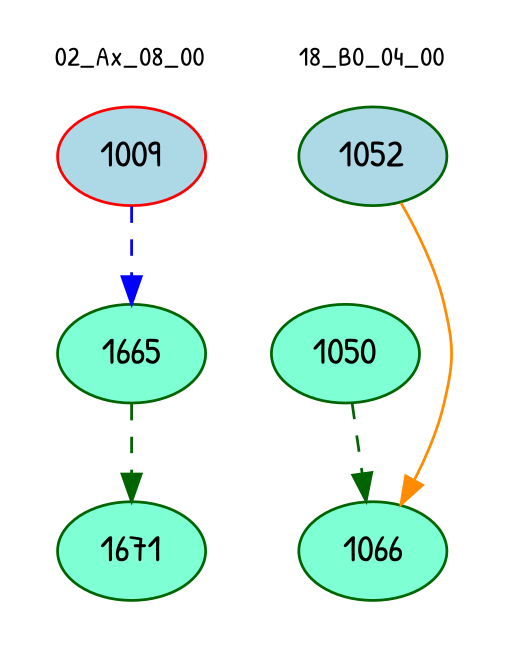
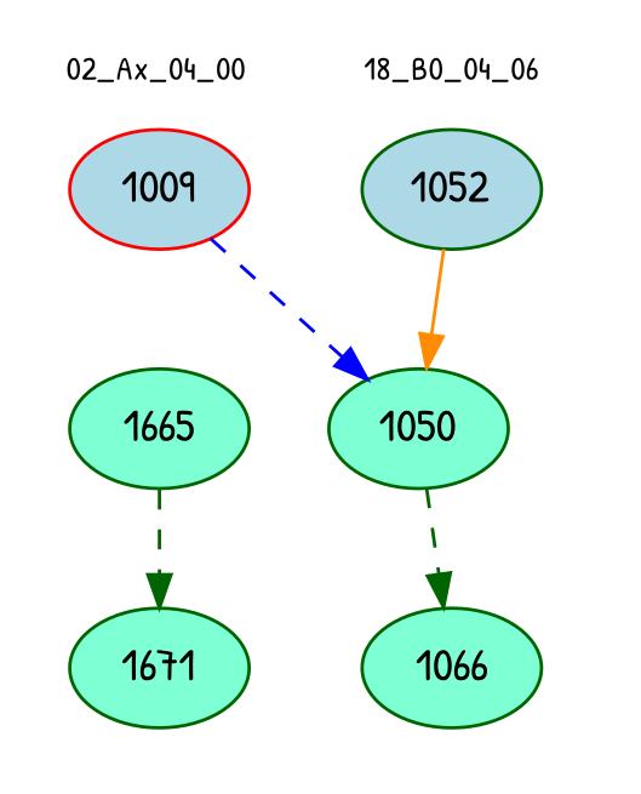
  digraph {
    fontname="Patrick Hand"
    node [color=darkgreen fillcolor=aquamarine fontname="Patrick Hand" style=filled]
    edge [color=darkgreen fontname="Patrick Hand" style=dashed]
    n1 [color=red fillcolor=lightblue label=1009]
    n2 [label=1665]
    n3 [label=1671]
    n4 [fillcolor=lightblue label=1052]
    n5 [label=1050]
    n6 [label=1066]
    subgraph cluster_1 {
      color=white
      fontsize=10
-     label="02_Ax_08_00"
+     label="02_Ax_04_00"
      n1
      n2
      n3
    }
    subgraph cluster_2 {
      color=white
      fontsize=10
-     label="18_B0_04_00"
+     label="18_B0_04_06"
      n4
      n5
      n6
    }
-   n1 -> n2 [color=blue]
+   n1 -> n5 [color=blue]
    n2 -> n3
-   n4 -> n6 [color=darkorange style=solid]
+   n4 -> n5 [color=darkorange style=solid]
    n5 -> n6
  }
